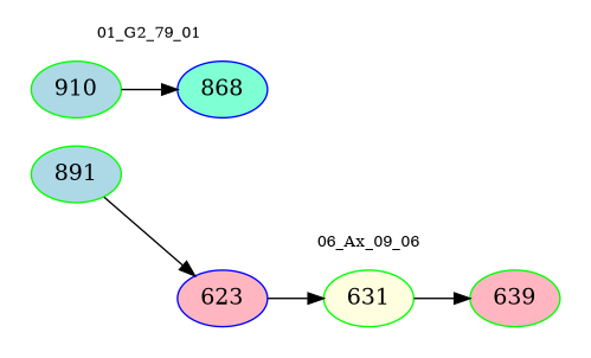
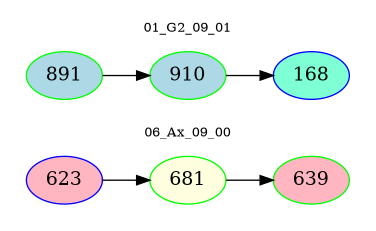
  digraph {
    rankdir=LR
    node [color=green fillcolor=lightpink style=filled]
    edge [color=black]
-   n1 [fillcolor=lightyellow label=631]
+   n1 [fillcolor=lightyellow label=681]
    n2 [color=blue label=623]
    n3 [label=639]
    n4 [fillcolor=lightblue label=891]
-   n5 [color=blue fillcolor=aquamarine label=868]
+   n5 [color=blue fillcolor=aquamarine label=168]
    n6 [fillcolor=lightblue label=910]
    subgraph cluster_1 {
      color=white
      fontsize=10
-     label="06_Ax_09_06"
+     label="06_Ax_09_00"
      n1
      n2
      n3
    }
    subgraph cluster_2 {
      color=white
      fontsize=10
-     label="01_G2_79_01"
+     label="01_G2_09_01"
      n4
      n5
      n6
    }
    n1 -> n3
    n2 -> n1
-   n4 -> n2
+   n4 -> n6
    n6 -> n5
  }
